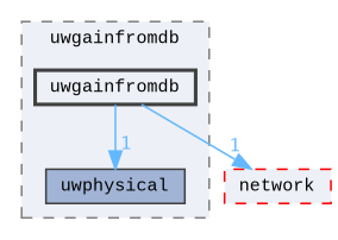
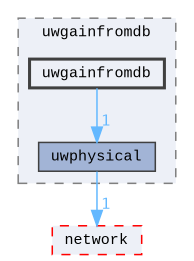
  digraph {
    compound=true
    fontname="Liberation Mono"
    node [color=grey25 fillcolor="#edf0f7" fontname="Liberation Mono" fontsize=10 shape=box]
    edge [color=steelblue1 fontcolor=steelblue1 fontname="Liberation Mono" fontsize=10 headlabel=1 labeldistance=1.5 labelfontname=Helvetica labelfontsize=10]
    n1 [fillcolor="#a2b4d6" height=0.2 label=uwphysical style=filled width=0.4]
    n2 [height=0.2 label=uwgainfromdb style="filled,bold" width=0.4]
    n3 [color=red height=0.2 label=network style="filled,dashed" width=0.4]
    subgraph cluster_1 {
      bgcolor="#edf0f7"
      fontsize=10
      label=uwgainfromdb
      pencolor=grey50
      style="filled,dashed"
      n1
      n2
    }
    n2 -> n1
-   n2 -> n3
+   n1 -> n3
  }
